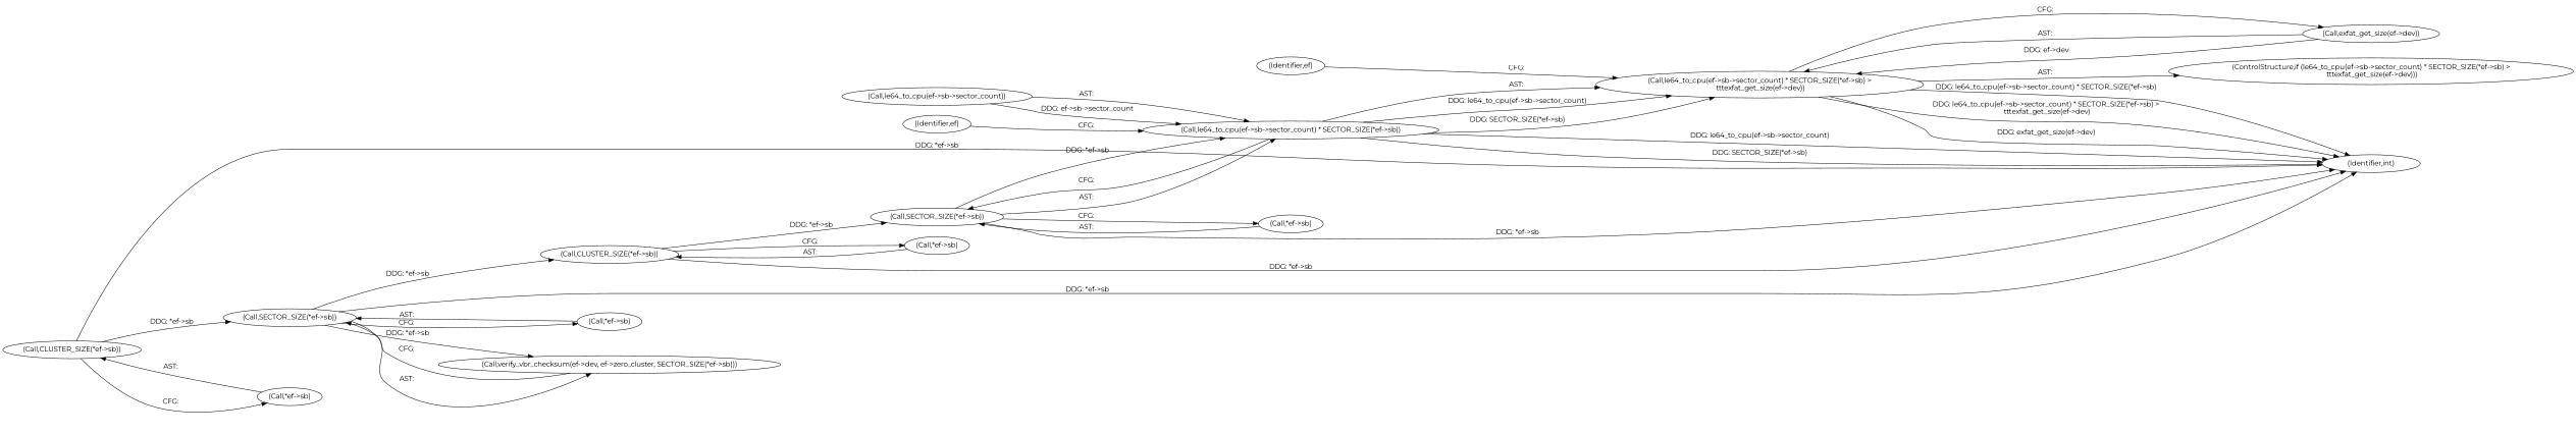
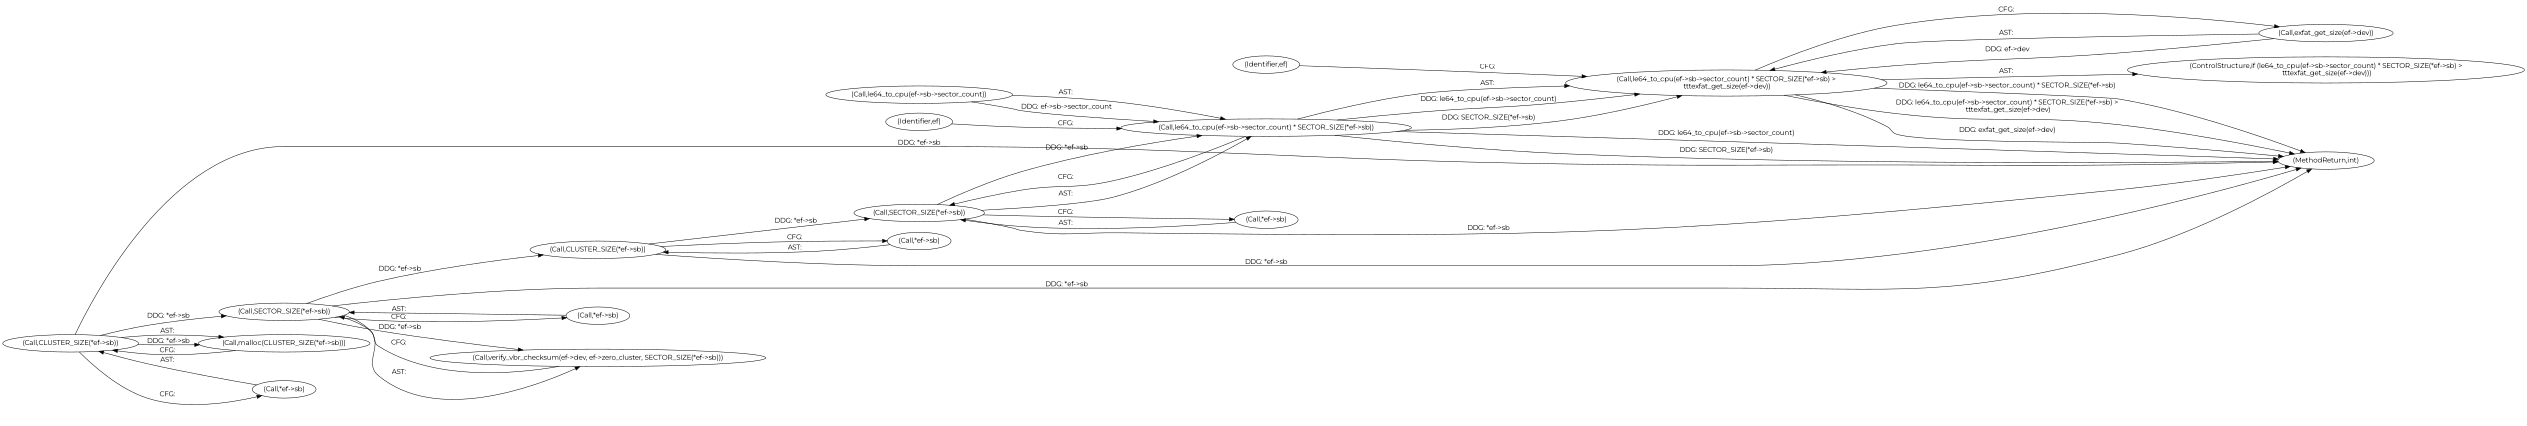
  digraph {
    fontname=Montserrat
    rankdir=LR
    node [fontname=Montserrat]
    edge [fontname=Montserrat]
    n1 [label="(Call,SECTOR_SIZE(*ef->sb))"]
    n2 [label="(Call,le64_to_cpu(ef->sb->sector_count) * SECTOR_SIZE(*ef->sb))"]
-   n3 [label="(Identifier,int)"]
+   n3 [label="(MethodReturn,int)"]
    n4 [label="(Call,*ef->sb)"]
    n5 [label="(Call,le64_to_cpu(ef->sb->sector_count) * SECTOR_SIZE(*ef->sb) >\n \t\t\texfat_get_size(ef->dev))"]
    n6 [label="(Call,CLUSTER_SIZE(*ef->sb))"]
    n7 [label="(Call,*ef->sb)"]
    n8 [label="(Call,SECTOR_SIZE(*ef->sb))"]
    n9 [label="(Call,verify_vbr_checksum(ef->dev, ef->zero_cluster, SECTOR_SIZE(*ef->sb)))"]
    n10 [label="(Call,*ef->sb)"]
    n11 [label="(Call,CLUSTER_SIZE(*ef->sb))"]
+   n12 [label="(Call,malloc(CLUSTER_SIZE(*ef->sb)))"]
    n13 [label="(Call,*ef->sb)"]
    n14 [label="(ControlStructure,if (le64_to_cpu(ef->sb->sector_count) * SECTOR_SIZE(*ef->sb) >\n \t\t\texfat_get_size(ef->dev)))"]
    n15 [label="(Call,exfat_get_size(ef->dev))"]
    n16 [label="(Identifier,ef)"]
    n17 [label="(Call,le64_to_cpu(ef->sb->sector_count))"]
    n18 [label="(Identifier,ef)"]
    n1 -> n2 [label="AST: "]
    n1 -> n2 [label="DDG: *ef->sb"]
    n1 -> n3 [label="DDG: *ef->sb"]
    n1 -> n4 [label="CFG: "]
    n2 -> n1 [label="CFG: "]
    n2 -> n3 [label="DDG: SECTOR_SIZE(*ef->sb)"]
    n2 -> n3 [label="DDG: le64_to_cpu(ef->sb->sector_count)"]
    n2 -> n5 [label="AST: "]
    n2 -> n5 [label="DDG: le64_to_cpu(ef->sb->sector_count)"]
    n2 -> n5 [label="DDG: SECTOR_SIZE(*ef->sb)"]
    n4 -> n1 [label="AST: "]
    n5 -> n3 [label="DDG: le64_to_cpu(ef->sb->sector_count) * SECTOR_SIZE(*ef->sb) >\n \t\t\texfat_get_size(ef->dev)"]
    n5 -> n3 [label="DDG: exfat_get_size(ef->dev)"]
    n5 -> n3 [label="DDG: le64_to_cpu(ef->sb->sector_count) * SECTOR_SIZE(*ef->sb)"]
    n5 -> n14 [label="AST: "]
    n5 -> n15 [label="CFG: "]
    n6 -> n1 [label="DDG: *ef->sb"]
    n6 -> n3 [label="DDG: *ef->sb"]
    n6 -> n7 [label="CFG: "]
    n7 -> n6 [label="AST: "]
    n8 -> n3 [label="DDG: *ef->sb"]
    n8 -> n6 [label="DDG: *ef->sb"]
    n8 -> n9 [label="AST: "]
    n8 -> n9 [label="DDG: *ef->sb"]
    n8 -> n10 [label="CFG: "]
    n9 -> n8 [label="CFG: "]
    n10 -> n8 [label="AST: "]
    n11 -> n3 [label="DDG: *ef->sb"]
    n11 -> n8 [label="DDG: *ef->sb"]
+   n11 -> n12 [label="AST: "]
+   n11 -> n12 [label="DDG: *ef->sb"]
    n11 -> n13 [label="CFG: "]
+   n12 -> n11 [label="CFG: "]
    n13 -> n11 [label="AST: "]
    n15 -> n5 [label="AST: "]
    n15 -> n5 [label="DDG: ef->dev"]
    n16 -> n2 [label="CFG: "]
    n17 -> n2 [label="AST: "]
    n17 -> n2 [label="DDG: ef->sb->sector_count"]
    n18 -> n5 [label="CFG: "]
  }
